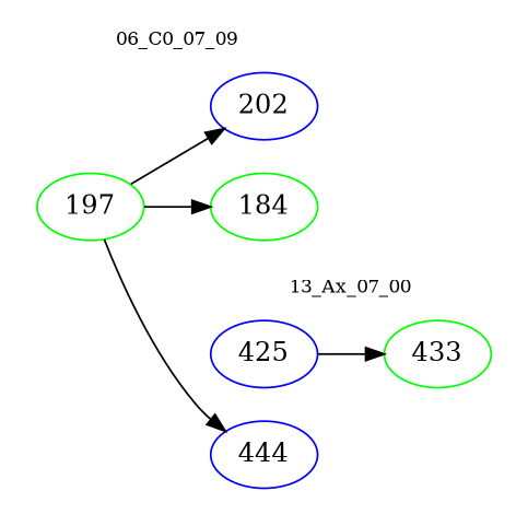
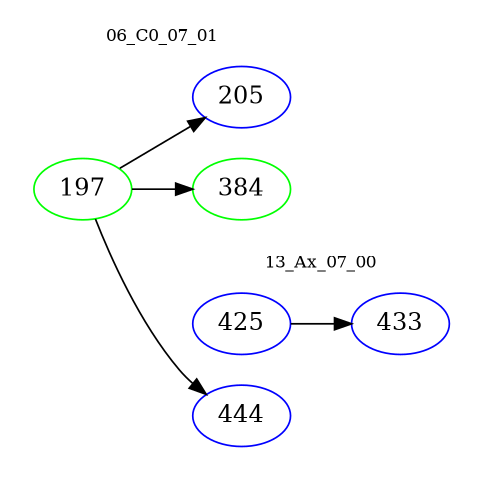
  digraph {
    rankdir=LR
    node [color=blue]
    edge [color=black]
    n1 [label=425]
    n2 [label=444]
-   n3 [color=green label=433]
+   n3 [label=433]
    n4 [color=green label=197]
-   n5 [color=green label=184]
-   n6 [label=202]
+   n5 [color=green label=384]
+   n6 [label=205]
    subgraph cluster_1 {
      color=white
      fontsize=10
      label="13_Ax_07_00"
      n1
      n2
      n3
    }
    subgraph cluster_2 {
      color=white
      fontsize=10
-     label="06_C0_07_09"
+     label="06_C0_07_01"
      n4
      n5
      n6
    }
    n1 -> n3
    n4 -> n2
    n4 -> n5
    n4 -> n6
  }
